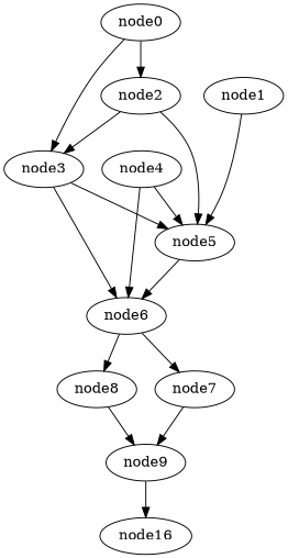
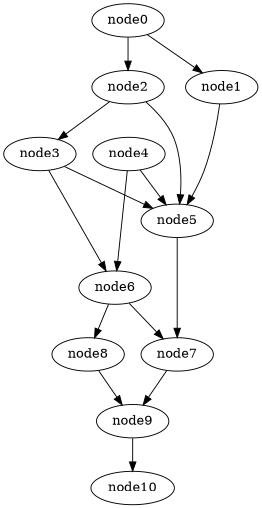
  digraph {
    node9
-   node10 [label=node16]
+   node10
    node8
    node7
    node6
    node5
    node4
    node3
    node2
    node1
    node0
    node9 -> node10
    node8 -> node9
    node7 -> node9
    node6 -> node8
    node6 -> node7
-   node5 -> node6
+   node5 -> node7
    node4 -> node6
    node4 -> node5
    node3 -> node6
    node3 -> node5
    node2 -> node5
    node2 -> node3
    node1 -> node5
    node0 -> node2
-   node0 -> node3
+   node0 -> node1
  }
